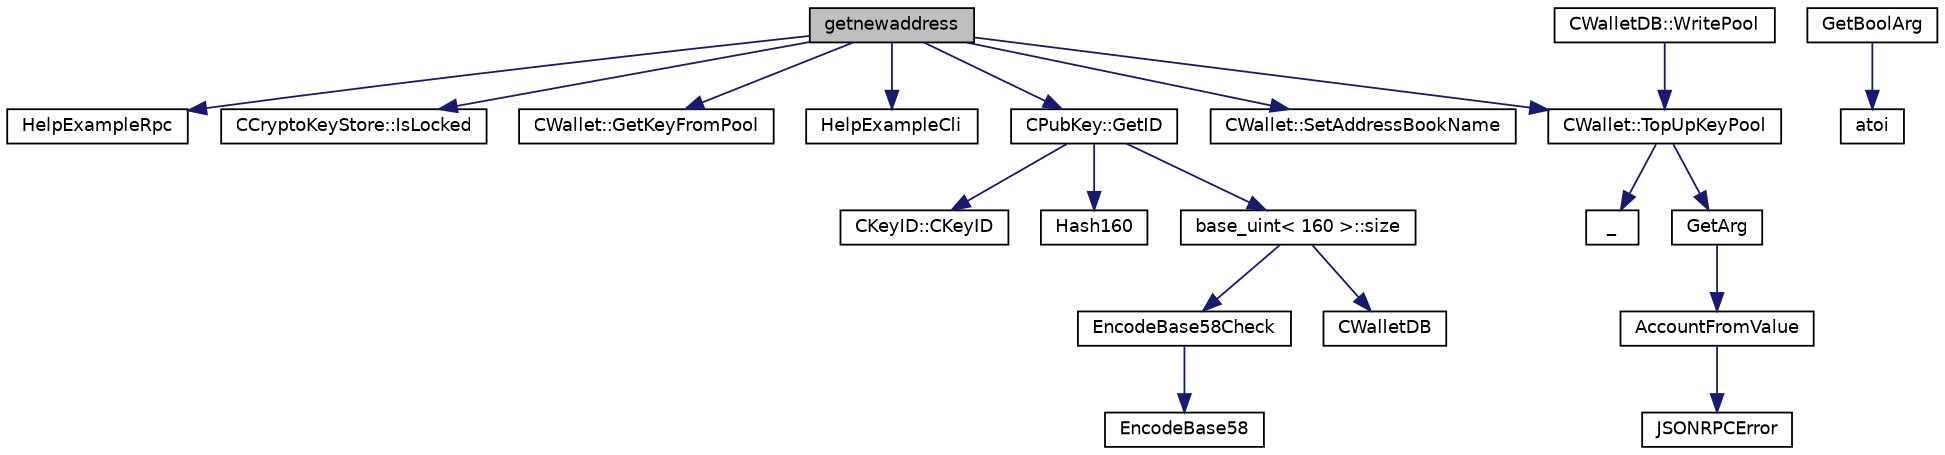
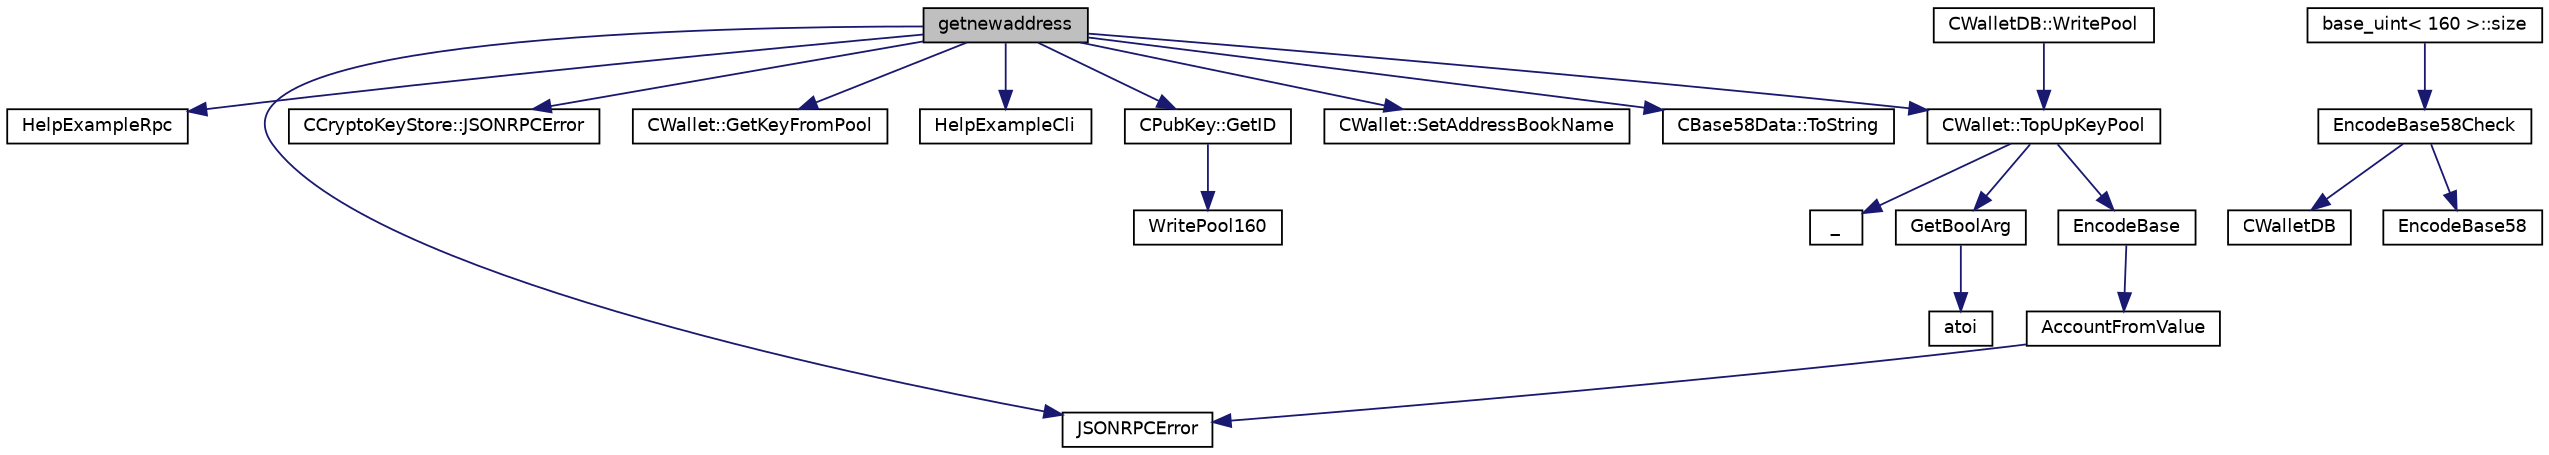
  digraph {
    rankdir=TB
    node [color=black fillcolor=white fontname=Helvetica fontsize=10 shape=record style=filled]
    edge [color=midnightblue fontname=Helvetica fontsize=10 labelfontname=Helvetica labelfontsize=10 style=solid]
    n1 [fillcolor=grey75 fontcolor=black height=0.2 label=getnewaddress width=0.4]
    n2 [height=0.2 label=HelpExampleCli width=0.4]
    n3 [height=0.2 label=HelpExampleRpc width=0.4]
    n4 [height=0.2 label=JSONRPCError width=0.4]
-   n5 [height=0.2 label="CCryptoKeyStore::IsLocked" width=0.4]
+   n5 [height=0.2 label="CCryptoKeyStore::JSONRPCError" width=0.4]
    n6 [height=0.2 label="CWallet::TopUpKeyPool" width=0.4]
    n7 [height=0.2 label="CWallet::GetKeyFromPool" width=0.4]
    n8 [height=0.2 label="CPubKey::GetID" width=0.4]
    n9 [height=0.2 label="CWallet::SetAddressBookName" width=0.4]
+   n10 [height=0.2 label="CBase58Data::ToString" width=0.4]
    n11 [height=0.2 label=AccountFromValue width=0.4]
    n12 [height=0.2 label=GetBoolArg width=0.4]
-   n13 [height=0.2 label=GetArg width=0.4]
+   n13 [height=0.2 label=EncodeBase width=0.4]
    n14 [height=0.2 label=_ width=0.4]
-   n15 [height=0.2 label="CKeyID::CKeyID" width=0.4]
-   n16 [height=0.2 label=Hash160 width=0.4]
+   n16 [height=0.2 label=WritePool160 width=0.4]
    n17 [height=0.2 label="base_uint\< 160 \>::size" width=0.4]
    n18 [height=0.2 label=atoi width=0.4]
    n19 [height=0.2 label="CWalletDB::WritePool" width=0.4]
    n20 [height=0.2 label=EncodeBase58Check width=0.4]
    n21 [height=0.2 label=CWalletDB width=0.4]
    n22 [height=0.2 label=EncodeBase58 width=0.4]
    n1 -> n2
    n1 -> n3
+   n1 -> n4
    n1 -> n5
    n1 -> n6
    n1 -> n7
    n1 -> n8
    n1 -> n9
+   n1 -> n10
+   n6 -> n12
    n6 -> n13
    n6 -> n14
-   n8 -> n15
    n8 -> n16
-   n8 -> n17
    n11 -> n4
    n12 -> n18
    n13 -> n11
    n17 -> n20
    n19 -> n6
-   n17 -> n21
+   n20 -> n21
    n20 -> n22
  }
